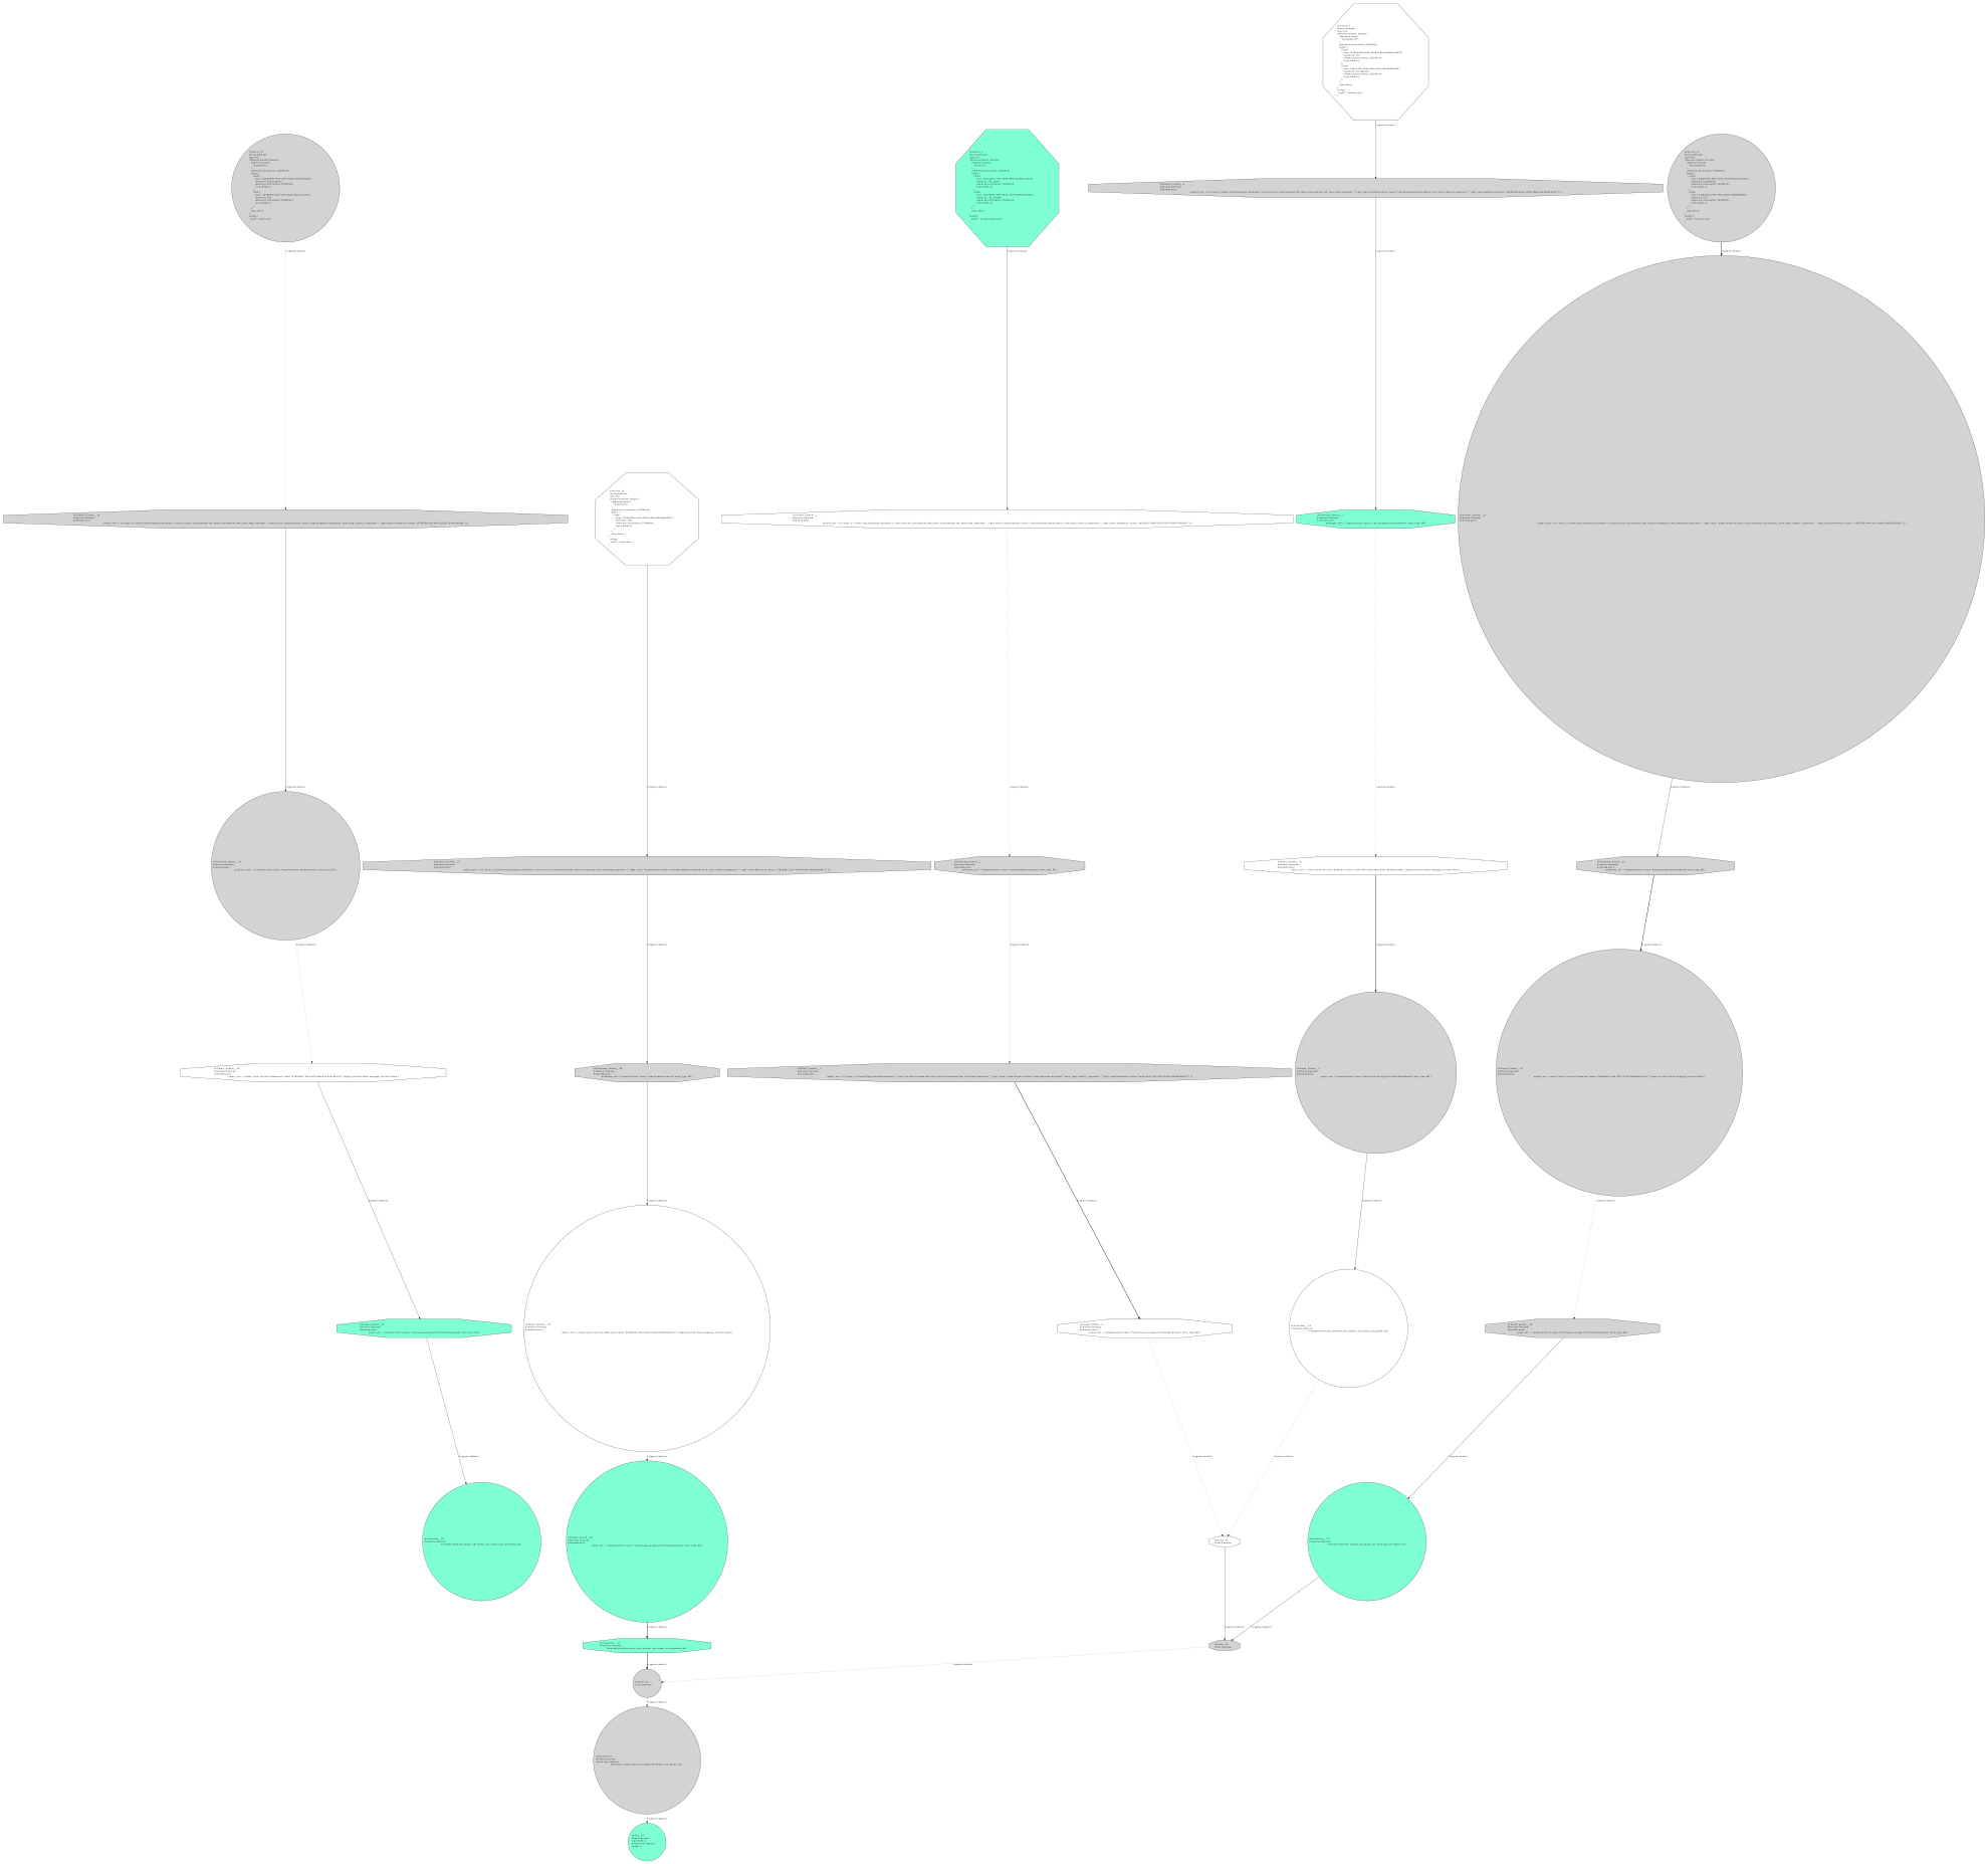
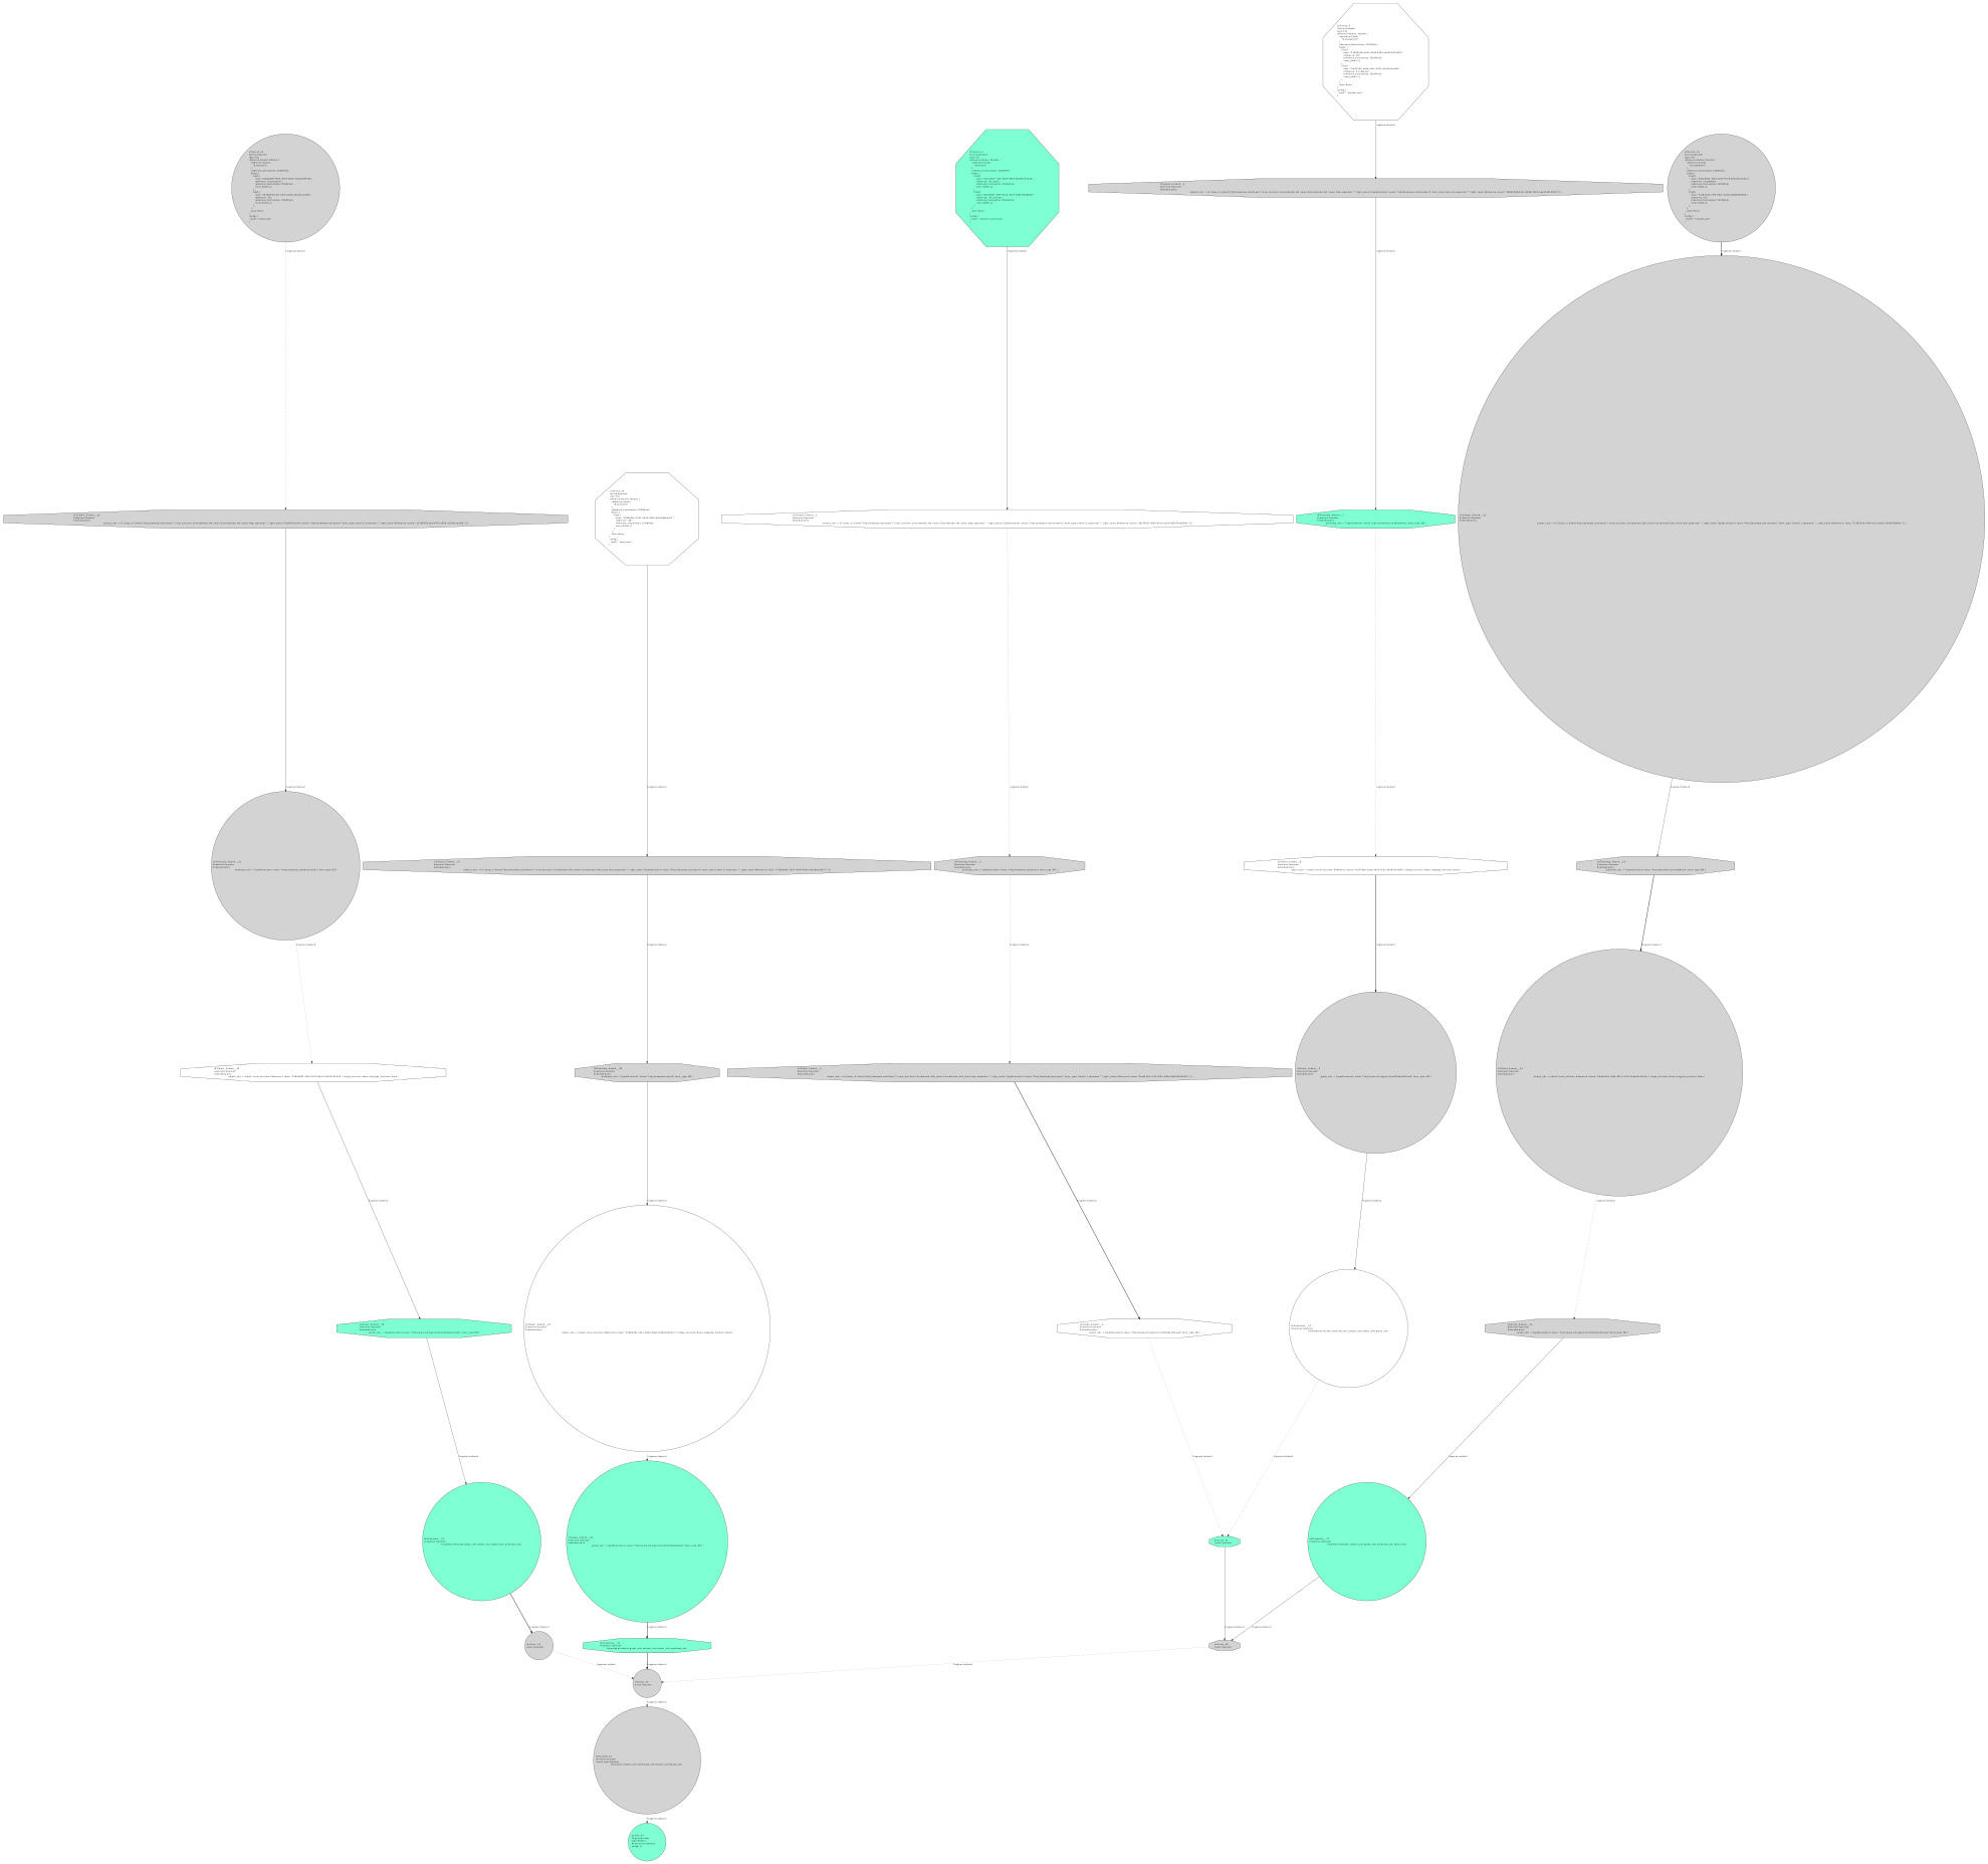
  digraph {
    fontname="IBM Plex Sans"
    node [fillcolor=lightgrey fontname="IBM Plex Sans" shape=octagon style=filled]
    edge [fontname="IBM Plex Sans" style=solid]
    n1 [fillcolor=aquamarine label="id:Source_0 \lSource Operator\ltype: File \lreference iterator: Iterator {\l    reference: Some(\l        \"$.links[*]\",\l    ),\l    reference_formulation: JSONPath,\l    fields: [\l        Field {\l            alias: \"0ec615b9-c2f1-4209-983d-f04f36631620\",\l            reference: \"ID_Sport\",\l            reference_formulation: JSONPath,\l            inner_fields: [],\l        },\l        Field {\l            alias: \"a8c993d7-0fd9-451d-a2a9-0d56f7b68506\",\l            reference: \"ID_Student\",\l            reference_formulation: JSONPath,\l            inner_fields: [],\l        },\l    ],\l    alias: None,\l} \lconfig: {\l  \"path\": \"student_sport.json\"\l}\l             "]
    n2 [fillcolor=white label="id:Subject_Extend__1 \lExtension Operator\lExtended pairs: \l subject_attr -> Iri { base_iri: Some(\"http://example.com/base/\"), inner_function: Concatenate { left_value: Concatenate { left_value: Nop, separator: \"\", right_value: TypedConstant { value: \"http://example.com/student/\", term_type: Literal } }, separator: \"\", right_value: Reference { value: \"a8c993d7-0fd9-451d-a2a9-0d56f7b68506\" } } }"]
    n3 [label="id:Predicate_Extend__2 \lExtension Operator\lExtended pairs: \l predicate_attr -> TypedConstant { value: \"http://example.com/plays\", term_type: IRI }"]
    n4 [label="id:Object_Extend__3 \lExtension Operator\lExtended pairs: \l object_attr -> Iri { base_iri: Some(\"http://example.com/base/\"), inner_function: Concatenate { left_value: Concatenate { left_value: Nop, separator: \"\", right_value: TypedConstant { value: \"http://example.com/sport/\", term_type: Literal } }, separator: \"\", right_value: Reference { value: \"0ec615b9-c2f1-4209-983d-f04f36631620\" } } }"]
    n5 [fillcolor=white label="id:Graph_Extend__4 \lExtension Operator\lExtended pairs: \l graph_attr -> TypedConstant { value: \"http://www.w3.org/ns/r2rml#DefaultGraph\", term_type: IRI }"]
-   n6 [fillcolor=white label="id:Union_11 \lUnion Operator\l"]
+   n6 [fillcolor=aquamarine label="id:Union_11 \lUnion Operator\l"]
    n7 [label="id:Union_18 \lUnion Operator\l"]
    n8 [fillcolor=white label="id:Source_5 \lSource Operator\ltype: File \lreference iterator: Iterator {\l    reference: Some(\l        \"$.students[*]\",\l    ),\l    reference_formulation: JSONPath,\l    fields: [\l        Field {\l            alias: \"31852048-4d2c-4038-9985-eba401d12d03\",\l            reference: \"ID\",\l            reference_formulation: JSONPath,\l            inner_fields: [],\l        },\l        Field {\l            alias: \"fc547360-e0ae-4e9a-920c-eb43b4ccdffb\",\l            reference: \"FirstName\",\l            reference_formulation: JSONPath,\l            inner_fields: [],\l        },\l    ],\l    alias: None,\l} \lconfig: {\l  \"path\": \"student.json\"\l}\l             "]
    n9 [label="id:Subject_Extend__6 \lExtension Operator\lExtended pairs: \l subject_attr -> Iri { base_iri: Some(\"http://example.com/base/\"), inner_function: Concatenate { left_value: Concatenate { left_value: Nop, separator: \"\", right_value: TypedConstant { value: \"http://example.com/student/\", term_type: Literal } }, separator: \"\", right_value: Reference { value: \"31852048-4d2c-4038-9985-eba401d12d03\" } } }"]
    n10 [fillcolor=aquamarine label="id:Predicate_Extend__7 \lExtension Operator\lExtended pairs: \l predicate_attr -> TypedConstant { value: \"http://example.com/firstName\", term_type: IRI }"]
    n11 [fillcolor=white label="id:Object_Extend__8 \lExtension Operator\lExtended pairs: \l object_attr -> Literal { inner_function: Reference { value: \"fc547360-e0ae-4e9a-920c-eb43b4ccdffb\" }, dtype_function: None, langtype_function: None }"]
    n12 [label="id:Graph_Extend__9 \lExtension Operator\lExtended pairs: \l graph_attr -> TypedConstant { value: \"http://www.w3.org/ns/r2rml#DefaultGraph\", term_type: IRI }" shape=circle]
    n13 [fillcolor=white label="id:Projection__10 \lProjection Operator\lProjected attributes: predicate_attr, subject_attr, object_attr, graph_attr, " shape=circle]
    n14 [label="id:Union_32 \lUnion Operator\l" shape=circle]
    n15 [label="id:Source_12 \lSource Operator\ltype: File \lreference iterator: Iterator {\l    reference: Some(\l        \"$.students[*]\",\l    ),\l    reference_formulation: JSONPath,\l    fields: [\l        Field {\l            alias: \"b6bb69b1-df4e-4012-9c78-406e50c1641e\",\l            reference: \"LastName\",\l            reference_formulation: JSONPath,\l            inner_fields: [],\l        },\l        Field {\l            alias: \"7c287034-af9e-40c1-ba0e-24ffa87080bd\",\l            reference: \"ID\",\l            reference_formulation: JSONPath,\l            inner_fields: [],\l        },\l    ],\l    alias: None,\l} \lconfig: {\l  \"path\": \"student.json\"\l}\l             " shape=circle]
    n16 [label="id:Subject_Extend__13 \lExtension Operator\lExtended pairs: \l subject_attr -> Iri { base_iri: Some(\"http://example.com/base/\"), inner_function: Concatenate { left_value: Concatenate { left_value: Nop, separator: \"\", right_value: TypedConstant { value: \"http://example.com/student/\", term_type: Literal } }, separator: \"\", right_value: Reference { value: \"7c287034-af9e-40c1-ba0e-24ffa87080bd\" } } }" shape=circle]
    n17 [label="id:Predicate_Extend__14 \lExtension Operator\lExtended pairs: \l predicate_attr -> TypedConstant { value: \"http://example.com/lastName\", term_type: IRI }"]
    n18 [label="id:Object_Extend__15 \lExtension Operator\lExtended pairs: \l object_attr -> Literal { inner_function: Reference { value: \"b6bb69b1-df4e-4012-9c78-406e50c1641e\" }, dtype_function: None, langtype_function: None }" shape=circle]
    n19 [label="id:Graph_Extend__16 \lExtension Operator\lExtended pairs: \l graph_attr -> TypedConstant { value: \"http://www.w3.org/ns/r2rml#DefaultGraph\", term_type: IRI }"]
    n20 [fillcolor=aquamarine label="id:Projection__17 \lProjection Operator\lProjected attributes: subject_attr, graph_attr, predicate_attr, object_attr, " shape=circle]
+   n21 [label="id:Union_25 \lUnion Operator\l" shape=circle]
    n22 [label="id:Source_19 \lSource Operator\ltype: File \lreference iterator: Iterator {\l    reference: Some(\l        \"$.sports[*]\",\l    ),\l    reference_formulation: JSONPath,\l    fields: [\l        Field {\l            alias: \"01804b87-f963-4d70-8bc5-16b33cff9446\",\l            reference: \"Description\",\l            reference_formulation: JSONPath,\l            inner_fields: [],\l        },\l        Field {\l            alias: \"1378090e-facf-447e-a55d-c0240ccaaf0a\",\l            reference: \"ID\",\l            reference_formulation: JSONPath,\l            inner_fields: [],\l        },\l    ],\l    alias: None,\l} \lconfig: {\l  \"path\": \"sport.json\"\l}\l             " shape=circle]
    n23 [label="id:Subject_Extend__20 \lExtension Operator\lExtended pairs: \l subject_attr -> Iri { base_iri: Some(\"http://example.com/base/\"), inner_function: Concatenate { left_value: Concatenate { left_value: Nop, separator: \"\", right_value: TypedConstant { value: \"http://example.com/sport/\", term_type: Literal } }, separator: \"\", right_value: Reference { value: \"1378090e-facf-447e-a55d-c0240ccaaf0a\" } } }"]
    n24 [label="id:Predicate_Extend__21 \lExtension Operator\lExtended pairs: \l predicate_attr -> TypedConstant { value: \"http://example.com/description\", term_type: IRI }" shape=circle]
    n25 [fillcolor=white label="id:Object_Extend__22 \lExtension Operator\lExtended pairs: \l object_attr -> Literal { inner_function: Reference { value: \"01804b87-f963-4d70-8bc5-16b33cff9446\" }, dtype_function: None, langtype_function: None }"]
    n26 [fillcolor=aquamarine label="id:Graph_Extend__23 \lExtension Operator\lExtended pairs: \l graph_attr -> TypedConstant { value: \"http://www.w3.org/ns/r2rml#DefaultGraph\", term_type: IRI }"]
    n27 [fillcolor=aquamarine label="id:Projection__24 \lProjection Operator\lProjected attributes: graph_attr, object_attr, subject_attr, predicate_attr, " shape=circle]
    n28 [label="id:Serialize_33 \lSerializer Operator\lFormat type: NQuads\lTemplate: ?subject_attr ?predicate_attr ?object_attr ?graph_attr ." shape=circle]
    n29 [fillcolor=white label="id:Source_26 \lSource Operator\ltype: File \lreference iterator: Iterator {\l    reference: Some(\l        \"$.sports[*]\",\l    ),\l    reference_formulation: JSONPath,\l    fields: [\l        Field {\l            alias: \"1786b08c-7ab7-4d44-98a2-bf1d56dde5c7\",\l            reference: \"ID\",\l            reference_formulation: JSONPath,\l            inner_fields: [],\l        },\l    ],\l    alias: None,\l} \lconfig: {\l  \"path\": \"sport.json\"\l}\l             "]
    n30 [label="id:Subject_Extend__27 \lExtension Operator\lExtended pairs: \l subject_attr -> Iri { base_iri: Some(\"http://example.com/base/\"), inner_function: Concatenate { left_value: Concatenate { left_value: Nop, separator: \"\", right_value: TypedConstant { value: \"http://example.com/sport/\", term_type: Literal } }, separator: \"\", right_value: Reference { value: \"1786b08c-7ab7-4d44-98a2-bf1d56dde5c7\" } } }"]
    n31 [label="id:Predicate_Extend__28 \lExtension Operator\lExtended pairs: \l predicate_attr -> TypedConstant { value: \"http://example.com/id\", term_type: IRI }"]
    n32 [fillcolor=white label="id:Object_Extend__29 \lExtension Operator\lExtended pairs: \l object_attr -> Literal { inner_function: Reference { value: \"1786b08c-7ab7-4d44-98a2-bf1d56dde5c7\" }, dtype_function: None, langtype_function: None }" shape=circle]
    n33 [fillcolor=aquamarine label="id:Graph_Extend__30 \lExtension Operator\lExtended pairs: \l graph_attr -> TypedConstant { value: \"http://www.w3.org/ns/r2rml#DefaultGraph\", term_type: IRI }" shape=circle]
    n34 [fillcolor=aquamarine label="id:Projection__31 \lProjection Operator\lProjected attributes: graph_attr, subject_attr, object_attr, predicate_attr, "]
    n35 [fillcolor=aquamarine label="id:Sink_34 \lTarget Operator\ltype: StdOut \ldata format: NQuads \lconfig: {}\l             " shape=circle]
    n1 -> n2 [label="Fragment:default"]
    n2 -> n3 [label="Fragment:default" style=dotted]
    n3 -> n4 [label="Fragment:default" style=dotted]
    n4 -> n5 [label="Fragment:default" style=bold]
    n5 -> n6 [label="Fragment:default" style=dotted]
    n6 -> n7 [label="Fragment:default"]
    n7 -> n14 [label="Fragment:default" style=dotted]
    n8 -> n9 [label="Fragment:default"]
    n9 -> n10 [label="Fragment:default"]
    n10 -> n11 [label="Fragment:default" style=dotted]
    n11 -> n12 [label="Fragment:default" style=bold]
    n12 -> n13 [label="Fragment:default"]
    n13 -> n6 [label="Fragment:default" style=dotted]
    n14 -> n28 [label="Fragment:default" style=dotted]
    n15 -> n16 [label="Fragment:default" style=bold]
    n16 -> n17 [label="Fragment:default"]
    n17 -> n18 [label="Fragment:default" style=bold]
    n18 -> n19 [label="Fragment:default" style=dotted]
    n19 -> n20 [label="Fragment:default"]
    n20 -> n7 [label="Fragment:default"]
+   n21 -> n14 [label="Fragment:default" style=dotted]
    n22 -> n23 [label="Fragment:default" style=dotted]
    n23 -> n24 [label="Fragment:default"]
    n24 -> n25 [label="Fragment:default" style=dotted]
    n25 -> n26 [label="Fragment:default"]
    n26 -> n27 [label="Fragment:default"]
+   n27 -> n21 [label="Fragment:default" style=bold]
    n28 -> n35 [label="Fragment:default" style=dotted]
    n29 -> n30 [label="Fragment:default"]
    n30 -> n31 [label="Fragment:default"]
    n31 -> n32 [label="Fragment:default"]
    n32 -> n33 [label="Fragment:default" style=dotted]
    n33 -> n34 [label="Fragment:default" style=bold]
    n34 -> n14 [label="Fragment:default" style=bold]
  }
